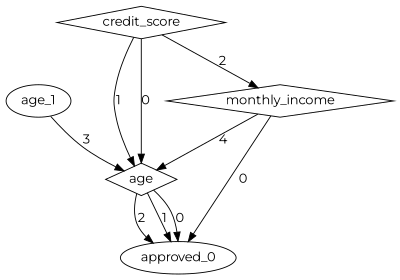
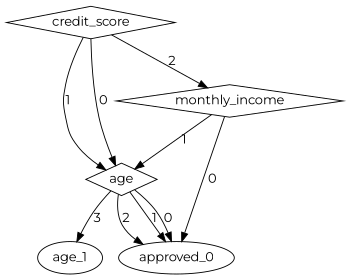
  digraph {
    fontname=Montserrat
    node [fontname=Montserrat shape=diamond]
    edge [fontname=Montserrat]
    n1 [label=age_1 shape=""]
    n2 [label=approved_0 shape=""]
    n3 [label=age]
    n4 [label=monthly_income]
    n5 [label=credit_score]
-   n1 -> n3 [label=3]
+   n3 -> n1 [label=3]
    n3 -> n2 [label=2]
    n3 -> n2 [label=1]
    n3 -> n2 [label=0]
    n4 -> n2 [label=0]
-   n4 -> n3 [label=4]
+   n4 -> n3 [label=1]
    n5 -> n3 [label=1]
    n5 -> n3 [label=0]
    n5 -> n4 [label=2]
  }
